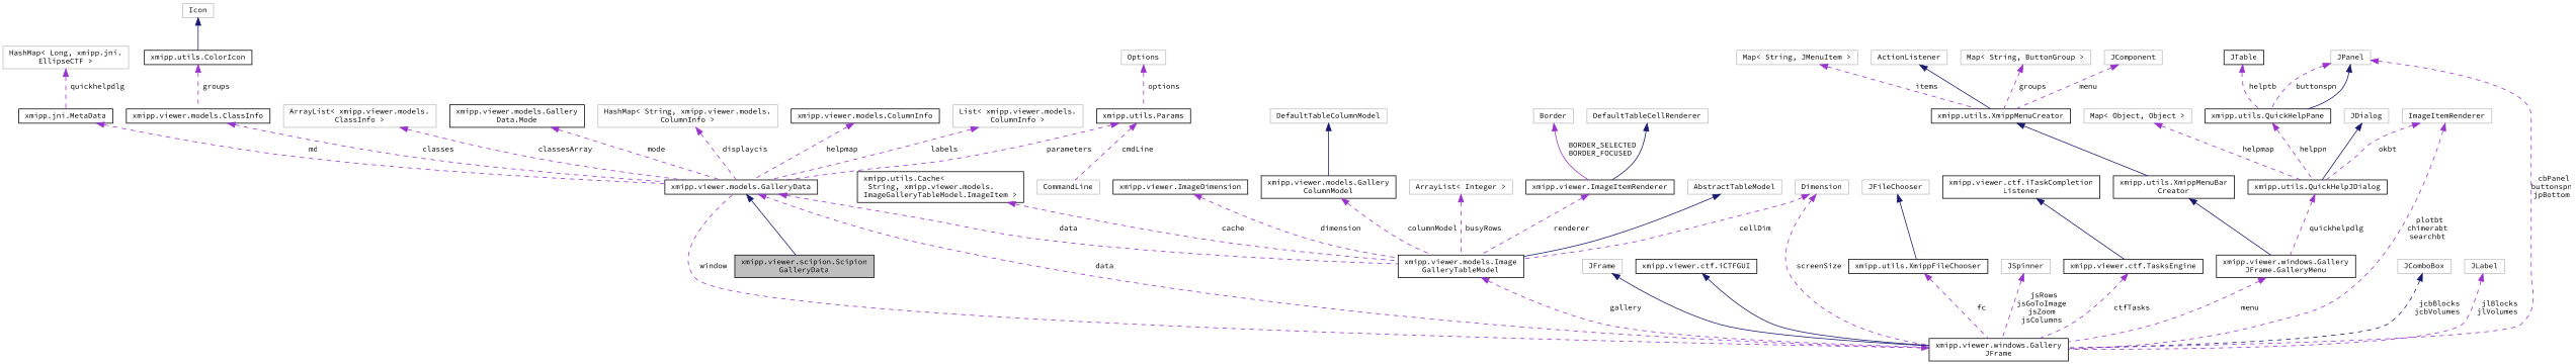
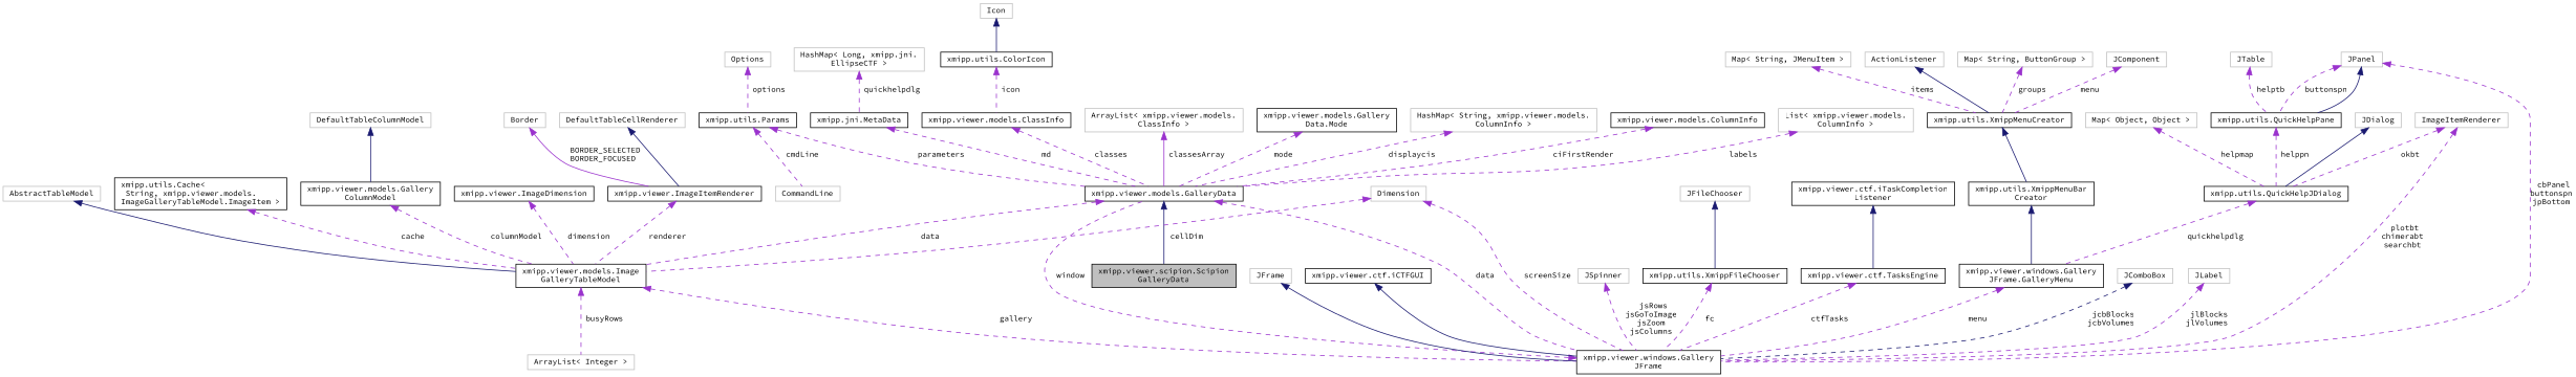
  digraph {
    fontname="Source Code Pro"
    rankdir=TB
    node [color=grey75 fillcolor=white fontname="Source Code Pro" fontsize=10 shape=record style=filled]
    edge [color=darkorchid3 dir=back fontname="Source Code Pro" fontsize=10 labelfontname=Helvetica labelfontsize=10 style=dashed]
    n1 [color=black fillcolor=grey75 fontcolor=black height=0.2 label="xmipp.viewer.scipion.Scipion\lGalleryData" width=0.4]
    n2 [color=black height=0.2 label="xmipp.viewer.models.GalleryData" width=0.4]
    n3 [color=black height=0.2 label="xmipp.viewer.windows.Gallery\lJFrame" width=0.4]
    n4 [color=black height=0.2 label="xmipp.viewer.models.Image\lGalleryTableModel" width=0.4]
    n5 [height=0.2 label="HashMap\< String, xmipp.viewer.models.\lColumnInfo \>" width=0.4]
    n6 [height=0.2 label=JFrame width=0.4]
    n7 [color=black height=0.2 label="xmipp.viewer.ctf.iCTFGUI" width=0.4]
    n8 [height=0.2 label=ImageItemRenderer width=0.4]
    n9 [color=black height=0.2 label="xmipp.utils.QuickHelpJDialog" width=0.4]
    n10 [color=black height=0.2 label="xmipp.viewer.windows.Gallery\lJFrame.GalleryMenu" width=0.4]
    n11 [height=0.2 label=JSpinner width=0.4]
    n12 [color=black height=0.2 label="xmipp.utils.XmippFileChooser" width=0.4]
    n13 [height=0.2 label=JFileChooser width=0.4]
    n14 [height=0.2 label=AbstractTableModel width=0.4]
    n15 [color=black height=0.2 label="xmipp.viewer.models.Gallery\lColumnModel" width=0.4]
    n16 [height=0.2 label=DefaultTableColumnModel width=0.4]
    n17 [color=black height=0.2 label="xmipp.utils.Cache\<\l String, xmipp.viewer.models.\lImageGalleryTableModel.ImageItem \>" width=0.4]
    n18 [color=black height=0.2 label="xmipp.viewer.ImageDimension" width=0.4]
    n19 [color=black height=0.2 label="xmipp.viewer.ImageItemRenderer" width=0.4]
    n20 [height=0.2 label=DefaultTableCellRenderer width=0.4]
    n21 [height=0.2 label=Border width=0.4]
    n22 [height=0.2 label="ArrayList\< Integer \>" width=0.4]
    n23 [height=0.2 label=Dimension width=0.4]
    n24 [color=black height=0.2 label="xmipp.viewer.ctf.TasksEngine" width=0.4]
    n25 [color=black height=0.2 label="xmipp.viewer.ctf.iTaskCompletion\lListener" width=0.4]
    n26 [height=0.2 label=JComboBox width=0.4]
    n27 [height=0.2 label=JLabel width=0.4]
    n28 [height=0.2 label=JPanel width=0.4]
    n29 [color=black height=0.2 label="xmipp.utils.QuickHelpPane" width=0.4]
    n30 [color=black height=0.2 label="xmipp.utils.XmippMenuBar\lCreator" width=0.4]
    n31 [color=black height=0.2 label="xmipp.utils.XmippMenuCreator" width=0.4]
    n32 [height=0.2 label=ActionListener width=0.4]
    n33 [height=0.2 label="Map\< String, ButtonGroup \>" width=0.4]
    n34 [height=0.2 label=JComponent width=0.4]
    n35 [height=0.2 label="Map\< String, JMenuItem \>" width=0.4]
    n36 [height=0.2 label=JDialog width=0.4]
-   n37 [color=black height=0.2 label=JTable width=0.4]
+   n37 [height=0.2 label=JTable width=0.4]
    n38 [height=0.2 label="Map\< Object, Object \>" width=0.4]
    n39 [color=black height=0.2 label="xmipp.viewer.models.ColumnInfo" width=0.4]
    n40 [height=0.2 label="List\< xmipp.viewer.models.\lColumnInfo \>" width=0.4]
    n41 [color=black height=0.2 label="xmipp.jni.MetaData" width=0.4]
    n42 [height=0.2 label="HashMap\< Long, xmipp.jni.\lEllipseCTF \>" width=0.4]
    n43 [color=black height=0.2 label="xmipp.viewer.models.ClassInfo" width=0.4]
    n44 [color=black height=0.2 label="xmipp.utils.ColorIcon" width=0.4]
    n45 [height=0.2 label=Icon width=0.4]
    n46 [height=0.2 label="ArrayList\< xmipp.viewer.models.\lClassInfo \>" width=0.4]
    n47 [color=black height=0.2 label="xmipp.viewer.models.Gallery\lData.Mode" width=0.4]
    n48 [color=black height=0.2 label="xmipp.utils.Params" width=0.4]
    n49 [height=0.2 label=CommandLine width=0.4]
    n50 [height=0.2 label=Options width=0.4]
    n2 -> n1 [color=midnightblue style=solid]
    n2 -> n3 [label=" data"]
    n2 -> n4 [label=" data"]
    n3 -> n2 [label=" window"]
    n4 -> n3 [label=" gallery"]
    n5 -> n2 [label=" displaycis"]
    n6 -> n3 [color=midnightblue style=solid]
    n7 -> n3 [color=midnightblue style=solid]
    n8 -> n3 [label=" plotbt\nchimerabt\nsearchbt"]
    n8 -> n9 [label=" okbt"]
    n9 -> n10 [label=" quickhelpdlg"]
    n10 -> n3 [label=" menu"]
    n11 -> n3 [label=" jsRows\njsGoToImage\njsZoom\njsColumns"]
    n12 -> n3 [label=" fc"]
    n13 -> n12 [color=midnightblue style=solid]
    n14 -> n4 [color=midnightblue style=solid]
    n15 -> n4 [label=" columnModel"]
    n16 -> n15 [color=midnightblue style=solid]
    n17 -> n4 [label=" cache"]
    n18 -> n4 [label=" dimension"]
    n19 -> n4 [label=" renderer"]
    n20 -> n19 [color=midnightblue style=solid]
    n21 -> n19 [label=" BORDER_SELECTED\nBORDER_FOCUSED" style=solid]
-   n22 -> n4 [label=" busyRows"]
+   n4 -> n22 [label=" busyRows"]
    n23 -> n3 [label=" screenSize"]
    n23 -> n4 [label=" cellDim"]
    n24 -> n3 [label=" ctfTasks"]
    n25 -> n24 [color=midnightblue style=solid]
    n26 -> n3 [color=midnightblue label=" jcbBlocks\njcbVolumes"]
    n27 -> n3 [label=" jlBlocks\njlVolumes"]
    n28 -> n3 [label=" cbPanel\nbuttonspn\njpBottom"]
    n28 -> n29 [color=midnightblue style=solid]
    n28 -> n29 [label=" buttonspn"]
    n29 -> n9 [label=" helppn"]
    n30 -> n10 [color=midnightblue style=solid]
    n31 -> n30 [color=midnightblue style=solid]
    n32 -> n31 [color=midnightblue style=solid]
    n33 -> n31 [label=" groups"]
    n34 -> n31 [label=" menu"]
    n35 -> n31 [label=" items"]
    n36 -> n9 [color=midnightblue style=solid]
    n37 -> n29 [label=" helptb"]
    n38 -> n9 [label=" helpmap"]
-   n39 -> n2 [label=" helpmap"]
+   n39 -> n2 [label=" ciFirstRender"]
    n40 -> n2 [label=" labels"]
    n41 -> n2 [label=" md"]
    n42 -> n41 [label=" quickhelpdlg"]
    n43 -> n2 [label=" classes"]
-   n44 -> n43 [label=" groups"]
+   n44 -> n43 [label=" icon"]
    n45 -> n44 [color=midnightblue style=solid]
-   n46 -> n2 [label=" classesArray"]
+   n46 -> n2 [label=" classesArray" style=solid]
    n47 -> n2 [label=" mode"]
    n48 -> n2 [label=" parameters"]
    n48 -> n49 [label=" cmdLine"]
    n50 -> n48 [label=" options"]
  }
